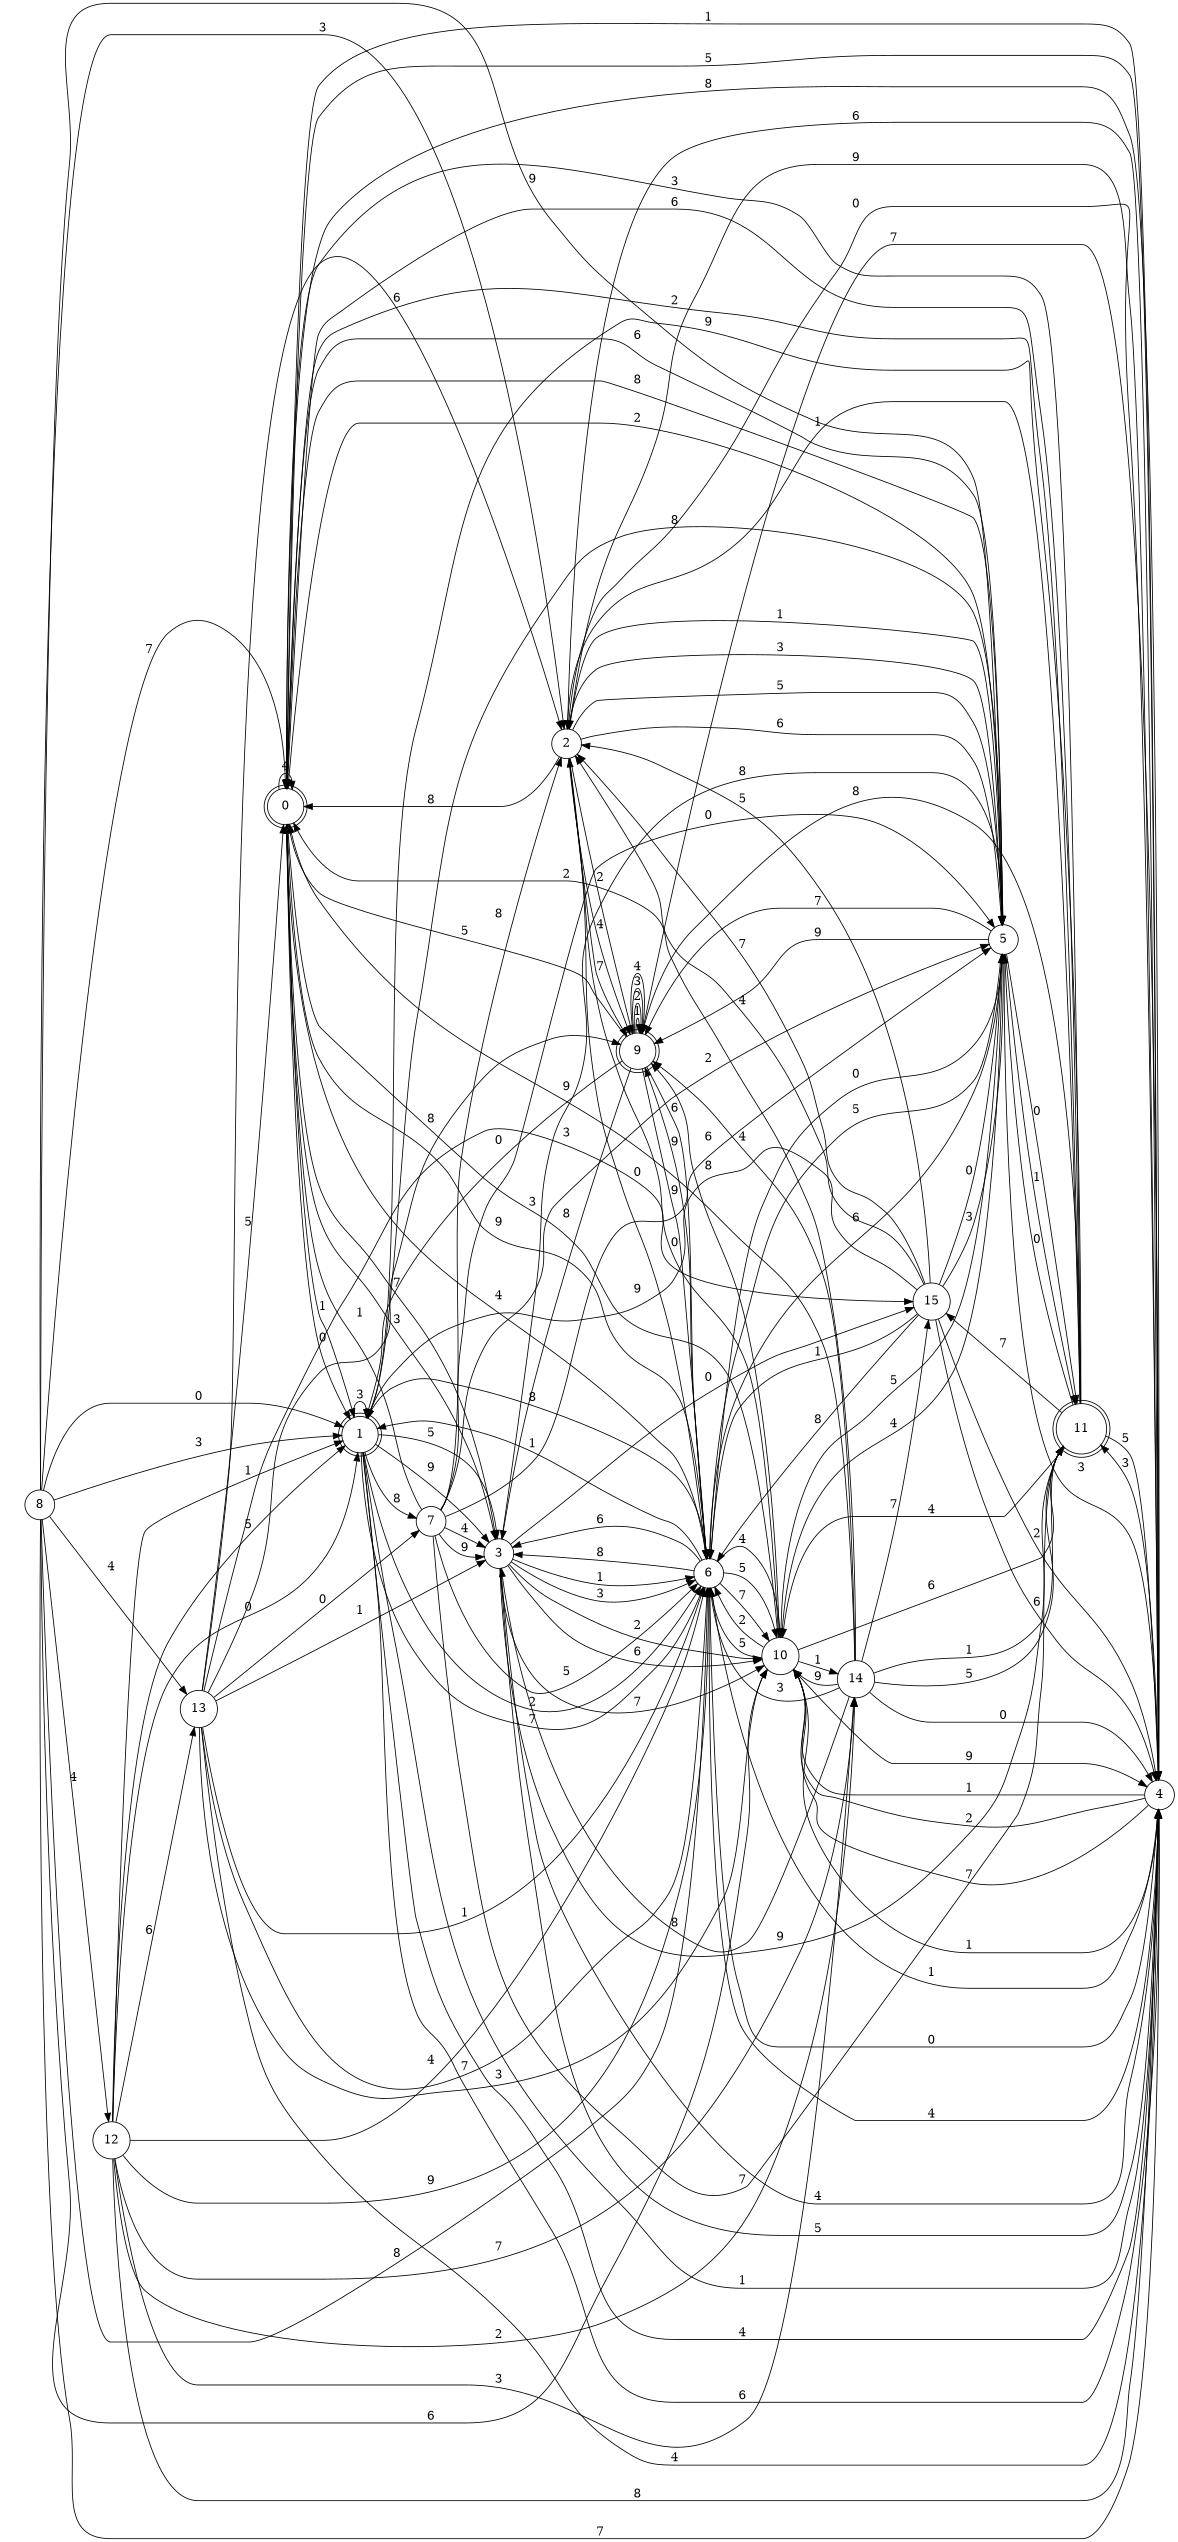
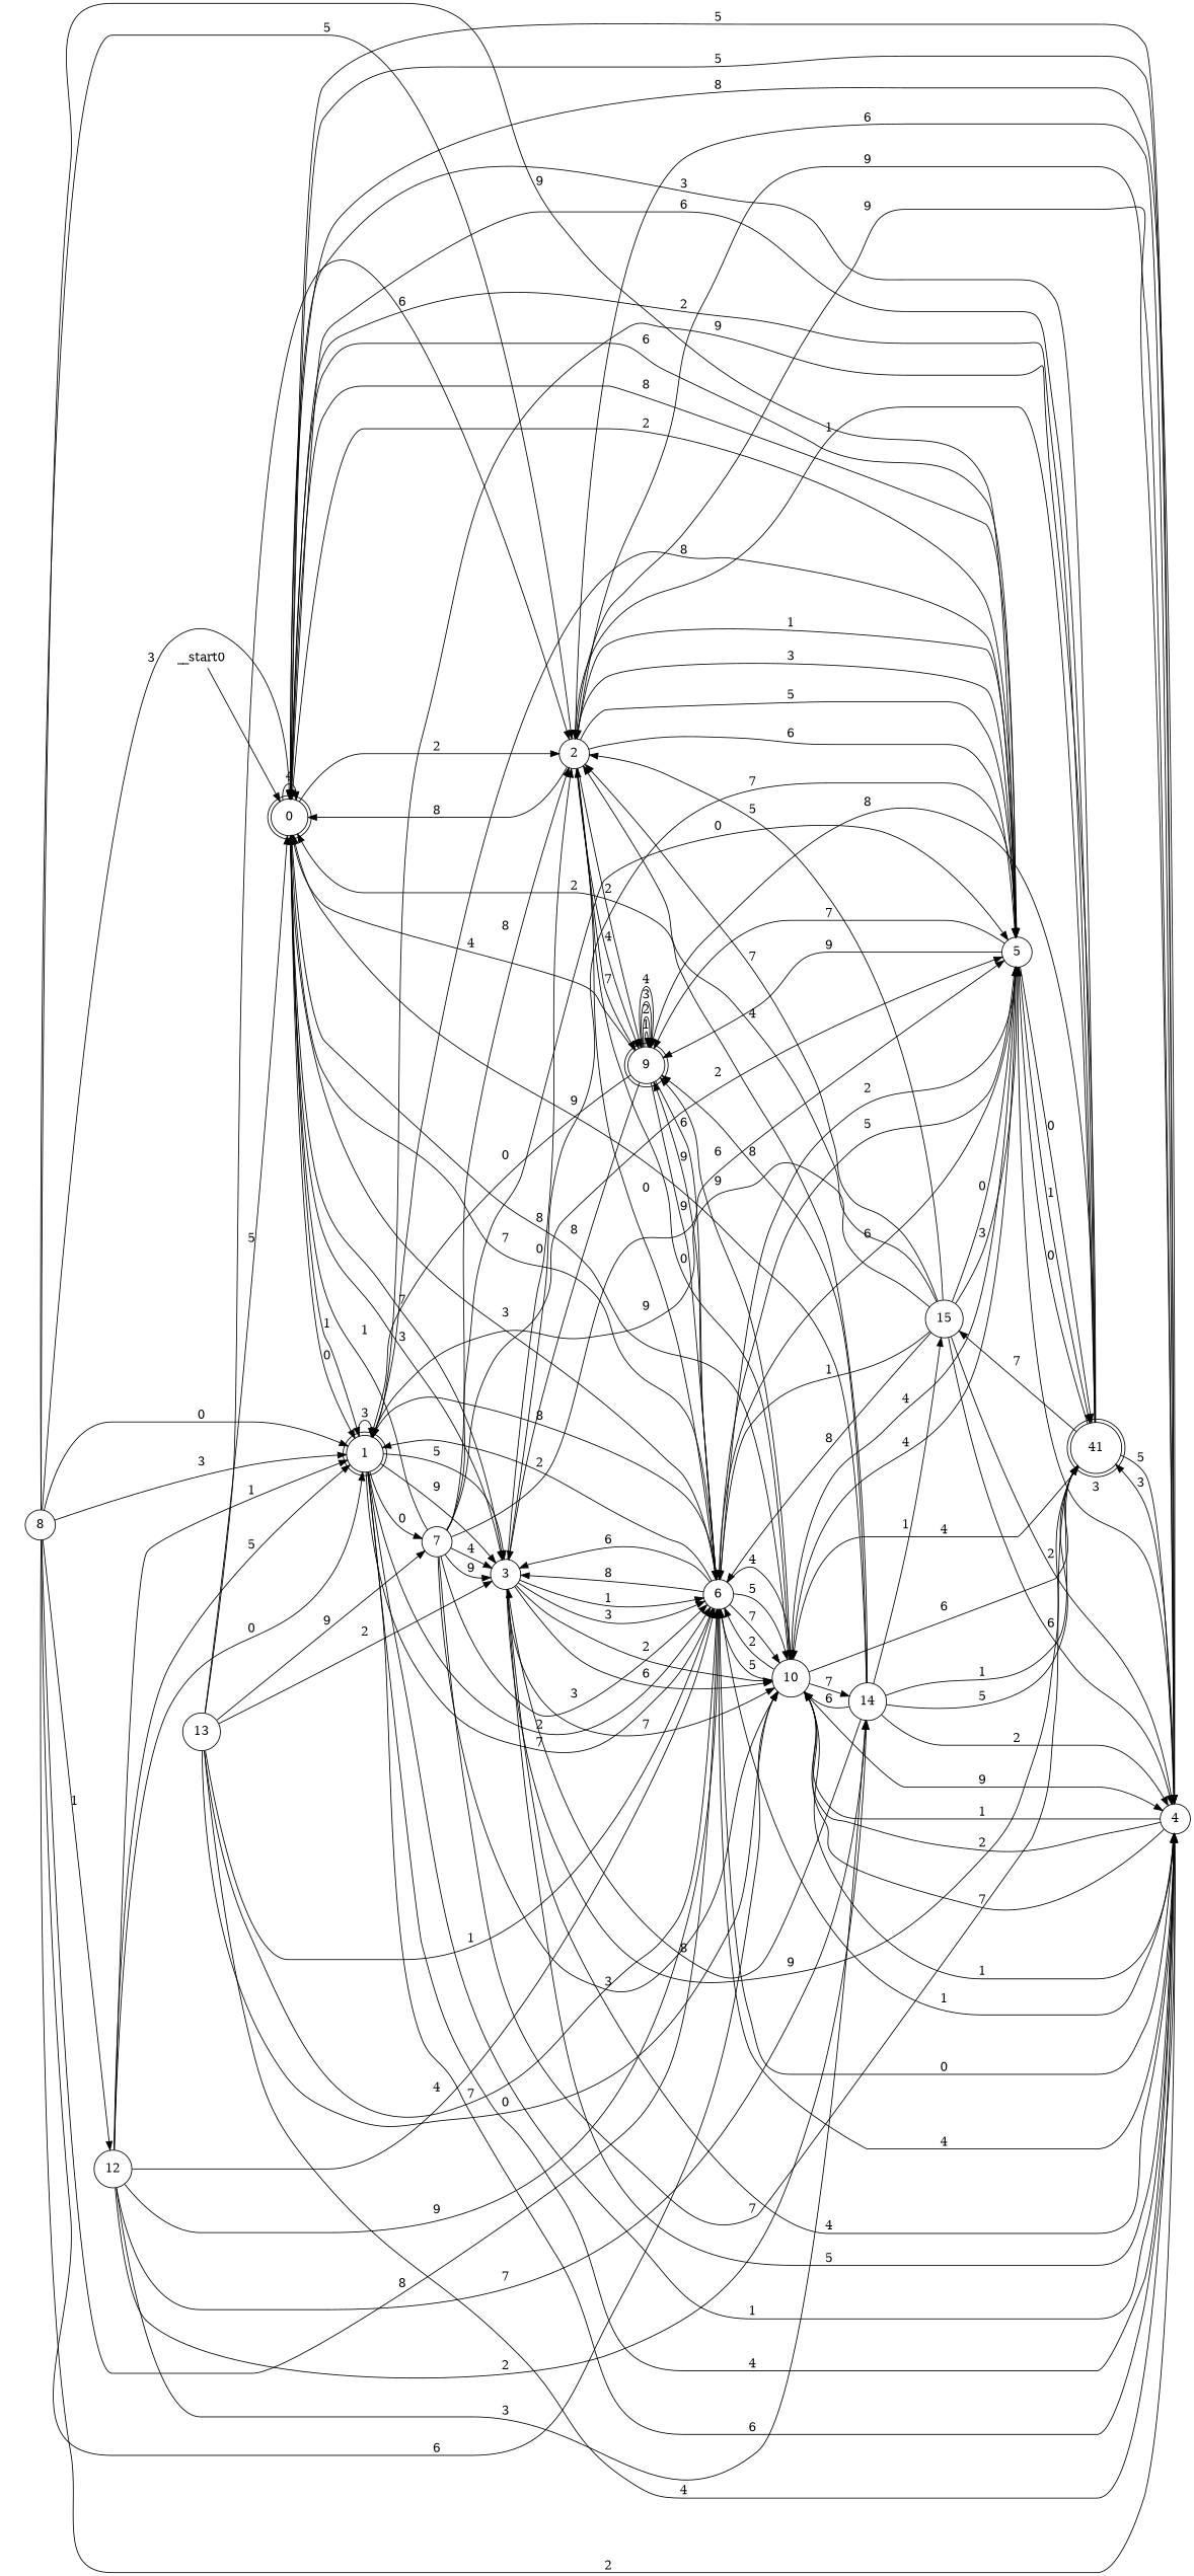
  digraph {
    rankdir=LR
    node [shape=circle]
    n1 [label=0 shape=doublecircle]
    n2 [label=1 shape=doublecircle]
    n3 [label=2]
    n4 [label=3]
    n5 [label=4]
    n6 [label=5]
    n7 [label=6]
    n8 [label=7]
    n9 [label=9 shape=doublecircle]
    n10 [label=10]
-   n11 [label=11 shape=doublecircle]
+   n11 [label=41 shape=doublecircle]
    n12 [label=8]
    n13 [label=12]
    n14 [label=13]
    n15 [label=14]
    n16 [label=15]
+   __start0 [height=0 shape=none width=0]
    n1 -> n1 [label=4]
    n1 -> n2 [label=0]
    n1 -> n2 [label=1]
+   n1 -> n3 [label=2]
    n1 -> n4 [label=3]
    n1 -> n4 [label=7]
-   n1 -> n5 [label=1]
+   n1 -> n5 [label=5]
    n1 -> n6 [label=6]
    n1 -> n6 [label=8]
-   n1 -> n7 [label=9]
+   n1 -> n7 [label=7]
    n2 -> n2 [label=3]
    n2 -> n4 [label=5]
    n2 -> n4 [label=9]
    n2 -> n5 [label=1]
    n2 -> n5 [label=4]
    n2 -> n5 [label=6]
    n2 -> n7 [label=2]
    n2 -> n7 [label=7]
    n2 -> n7 [label=8]
-   n2 -> n8 [label=8]
+   n2 -> n8 [label=0]
    n3 -> n1 [label=8]
-   n3 -> n5 [label=0]
+   n3 -> n5 [label=9]
    n3 -> n6 [label=1]
    n3 -> n6 [label=3]
    n3 -> n6 [label=5]
    n3 -> n6 [label=6]
    n3 -> n7 [label=0]
    n3 -> n9 [label=2]
    n3 -> n9 [label=4]
    n3 -> n9 [label=7]
-   n4 -> n16 [label=0]
+   n4 -> n3 [label=0]
    n4 -> n5 [label=4]
    n4 -> n5 [label=5]
-   n4 -> n6 [label=8]
+   n4 -> n6 [label=7]
    n4 -> n7 [label=1]
    n4 -> n7 [label=3]
    n4 -> n10 [label=2]
    n4 -> n10 [label=6]
    n4 -> n10 [label=7]
    n4 -> n11 [label=9]
    n5 -> n1 [label=5]
    n5 -> n1 [label=8]
    n5 -> n3 [label=6]
    n5 -> n3 [label=9]
    n5 -> n7 [label=0]
    n5 -> n7 [label=4]
    n5 -> n10 [label=1]
    n5 -> n10 [label=2]
    n5 -> n10 [label=7]
    n5 -> n11 [label=3]
    n6 -> n1 [label=2]
-   n2 -> n6 [label=8]
+   n6 -> n2 [label=8]
    n6 -> n5 [label=3]
    n6 -> n7 [label=5]
    n6 -> n7 [label=6]
    n6 -> n9 [label=7]
    n6 -> n9 [label=9]
-   n6 -> n10 [label=5]
+   n6 -> n10 [label=4]
    n6 -> n11 [label=0]
    n6 -> n11 [label=1]
-   n7 -> n1 [label=4]
-   n7 -> n2 [label=1]
+   n7 -> n1 [label=3]
+   n7 -> n2 [label=2]
    n7 -> n4 [label=6]
    n7 -> n4 [label=8]
    n7 -> n5 [label=1]
-   n7 -> n6 [label=0]
+   n7 -> n6 [label=2]
    n7 -> n9 [label=9]
    n7 -> n10 [label=4]
    n7 -> n10 [label=5]
    n7 -> n10 [label=7]
    n8 -> n1 [label=1]
    n8 -> n3 [label=8]
    n8 -> n4 [label=4]
    n8 -> n4 [label=9]
    n8 -> n6 [label=0]
    n8 -> n6 [label=2]
    n8 -> n6 [label=6]
-   n8 -> n7 [label=5]
+   n8 -> n7 [label=3]
+   n8 -> n10 [label=3]
    n8 -> n11 [label=7]
-   n9 -> n1 [label=5]
+   n9 -> n1 [label=4]
    n9 -> n2 [label=0]
    n9 -> n4 [label=8]
-   n9 -> n5 [label=7]
    n9 -> n7 [label=6]
    n9 -> n7 [label=9]
    n9 -> n9 [label=1]
    n9 -> n9 [label=2]
    n9 -> n9 [label=3]
    n9 -> n9 [label=4]
-   n10 -> n1 [label=3]
+   n10 -> n1 [label=8]
    n10 -> n3 [label=0]
    n10 -> n5 [label=1]
    n10 -> n5 [label=9]
    n10 -> n6 [label=4]
    n10 -> n7 [label=2]
    n10 -> n7 [label=5]
-   n10 -> n9 [label=8]
+   n10 -> n9 [label=9]
    n10 -> n11 [label=6]
-   n10 -> n15 [label=1]
+   n10 -> n15 [label=7]
    n11 -> n1 [label=2]
    n11 -> n1 [label=3]
    n11 -> n1 [label=6]
    n11 -> n2 [label=9]
    n11 -> n3 [label=1]
    n11 -> n5 [label=5]
    n11 -> n6 [label=0]
    n11 -> n9 [label=8]
    n11 -> n10 [label=4]
    n11 -> n16 [label=7]
-   n12 -> n1 [label=7]
+   n12 -> n1 [label=3]
    n12 -> n2 [label=0]
    n12 -> n2 [label=3]
-   n12 -> n3 [label=3]
-   n12 -> n5 [label=7]
+   n12 -> n3 [label=5]
+   n12 -> n5 [label=2]
    n12 -> n6 [label=9]
    n12 -> n7 [label=8]
    n12 -> n10 [label=6]
-   n12 -> n13 [label=4]
-   n12 -> n14 [label=4]
+   n12 -> n13 [label=1]
    n13 -> n2 [label=0]
    n13 -> n2 [label=1]
    n13 -> n2 [label=5]
-   n13 -> n5 [label=8]
    n13 -> n7 [label=4]
    n13 -> n7 [label=9]
-   n13 -> n14 [label=6]
    n13 -> n15 [label=2]
    n13 -> n15 [label=3]
    n13 -> n15 [label=7]
    n14 -> n1 [label=5]
    n14 -> n3 [label=6]
-   n14 -> n4 [label=1]
+   n14 -> n4 [label=2]
    n14 -> n5 [label=4]
    n14 -> n7 [label=1]
    n14 -> n7 [label=7]
-   n14 -> n8 [label=0]
-   n14 -> n9 [label=8]
-   n14 -> n10 [label=3]
-   n14 -> n16 [label=3]
+   n14 -> n8 [label=9]
+   n14 -> n10 [label=0]
    n15 -> n1 [label=2]
    n15 -> n1 [label=9]
    n15 -> n4 [label=8]
-   n15 -> n5 [label=0]
-   n15 -> n7 [label=3]
-   n15 -> n9 [label=4]
-   n15 -> n10 [label=9]
+   n15 -> n5 [label=2]
+   n15 -> n9 [label=8]
+   n15 -> n10 [label=6]
    n15 -> n11 [label=1]
    n15 -> n11 [label=5]
-   n15 -> n16 [label=7]
+   n15 -> n16 [label=1]
    n16 -> n2 [label=9]
    n16 -> n3 [label=4]
    n16 -> n3 [label=5]
    n16 -> n3 [label=7]
    n16 -> n5 [label=2]
    n16 -> n5 [label=6]
    n16 -> n6 [label=0]
    n16 -> n6 [label=3]
    n16 -> n7 [label=1]
    n16 -> n7 [label=8]
+   __start0 -> n1
  }
